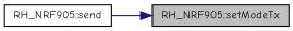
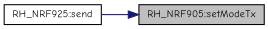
  digraph {
    rankdir=RL
    fontname="Comic Neue"
    node [color=black fontname="Comic Neue" fontsize=10 shape=record style=filled]
    n1 [fillcolor=grey75 fontcolor=black height=0.2 label="RH_NRF905::setModeTx" width=0.4]
-   n2 [fillcolor=white height=0.2 label="RH_NRF905::send" width=0.4]
+   n2 [fillcolor=white height=0.2 label="RH_NRF925::send" width=0.4]
    n1 -> n2 [color=midnightblue dir=back fontname="Comic Neue" fontsize=10 labelfontname=Helvetica labelfontsize=10 style=solid]
  }
